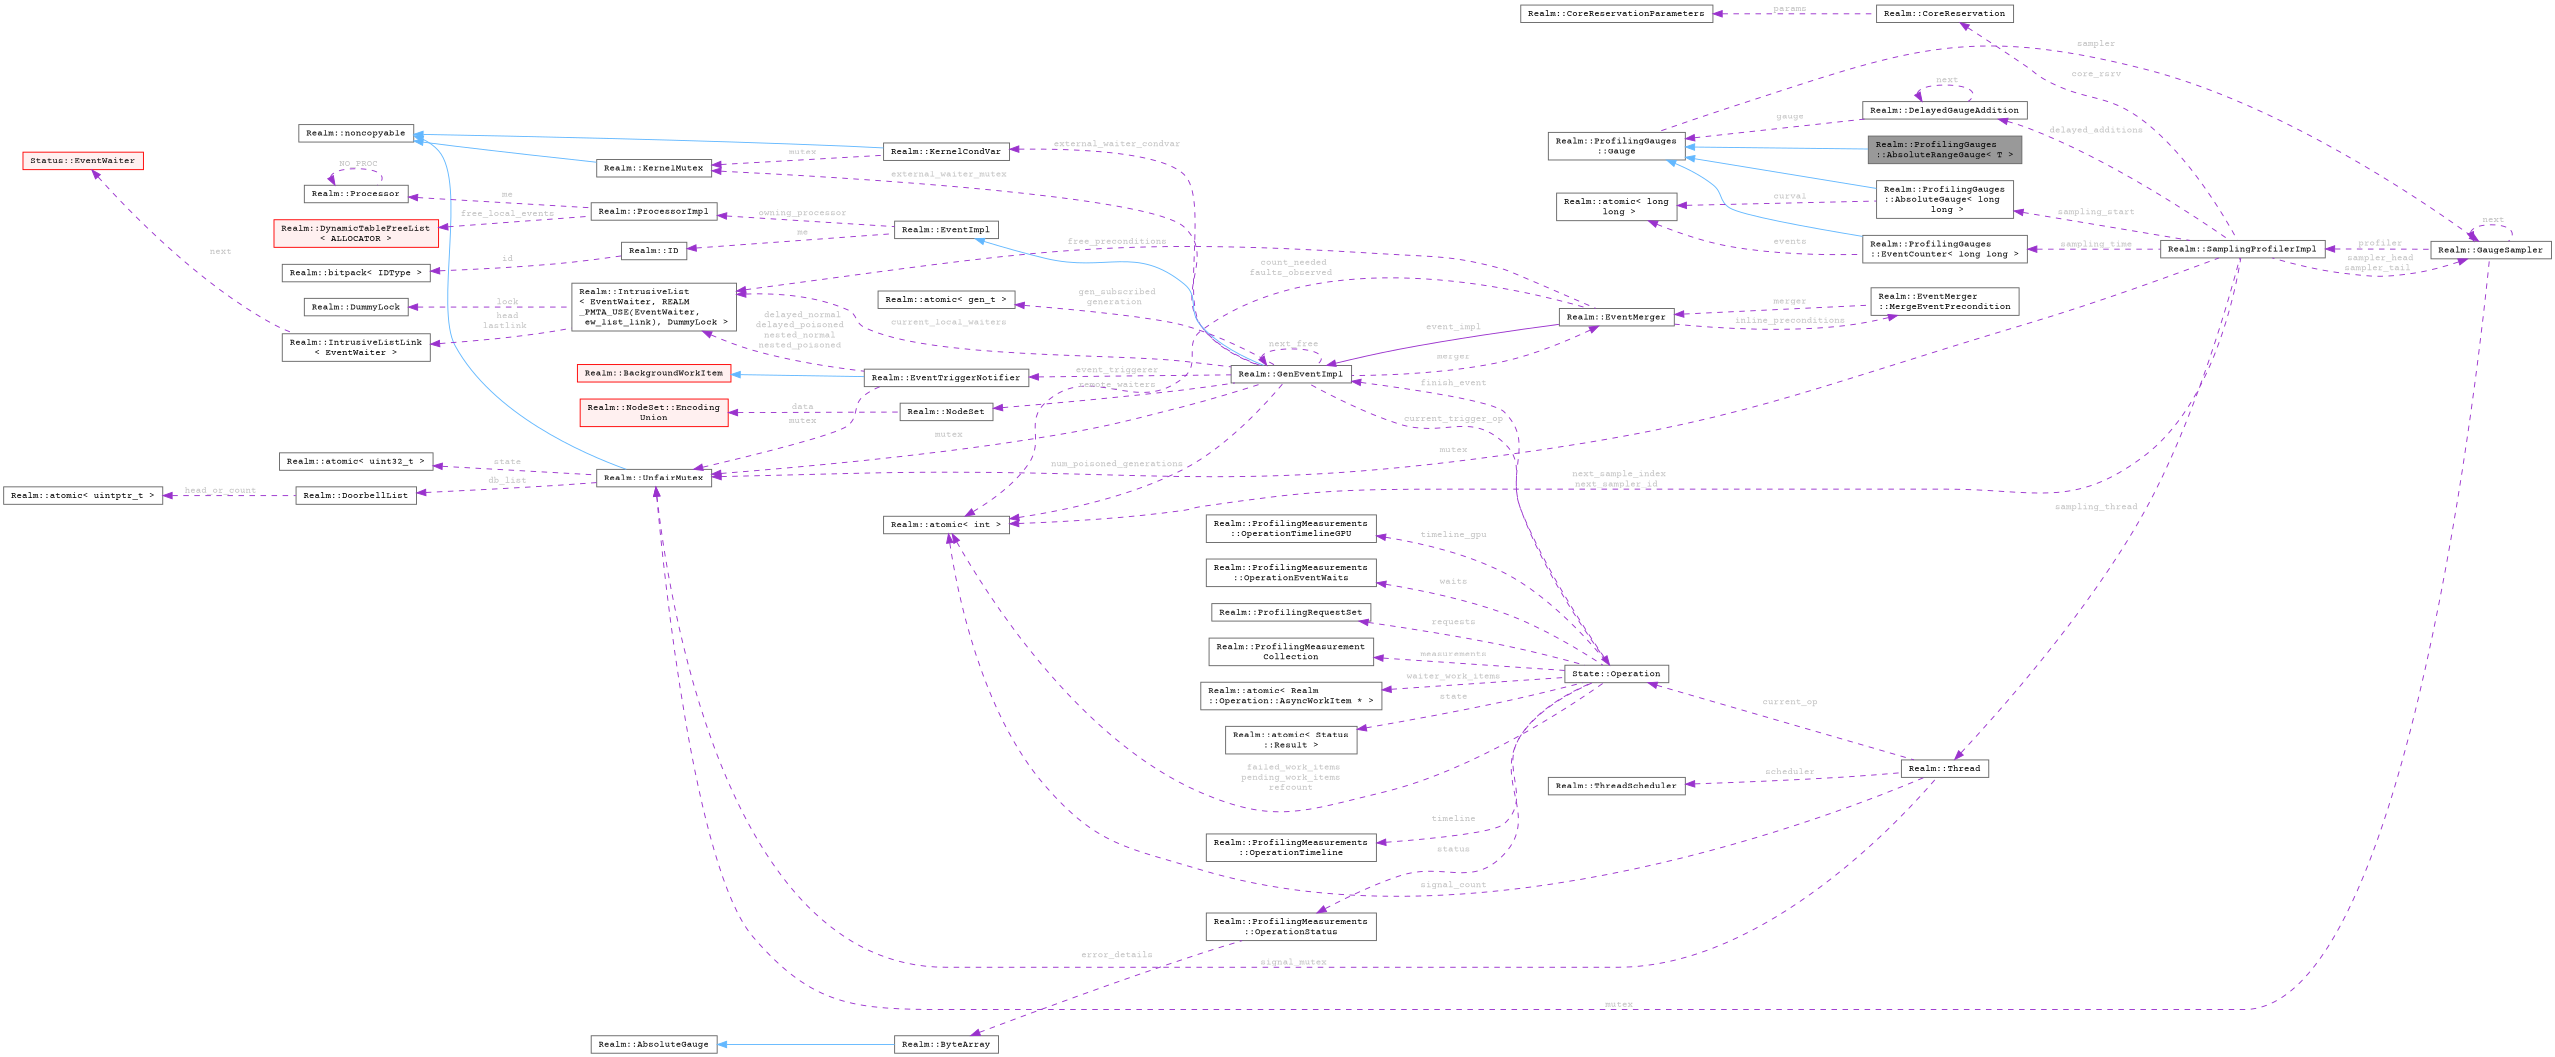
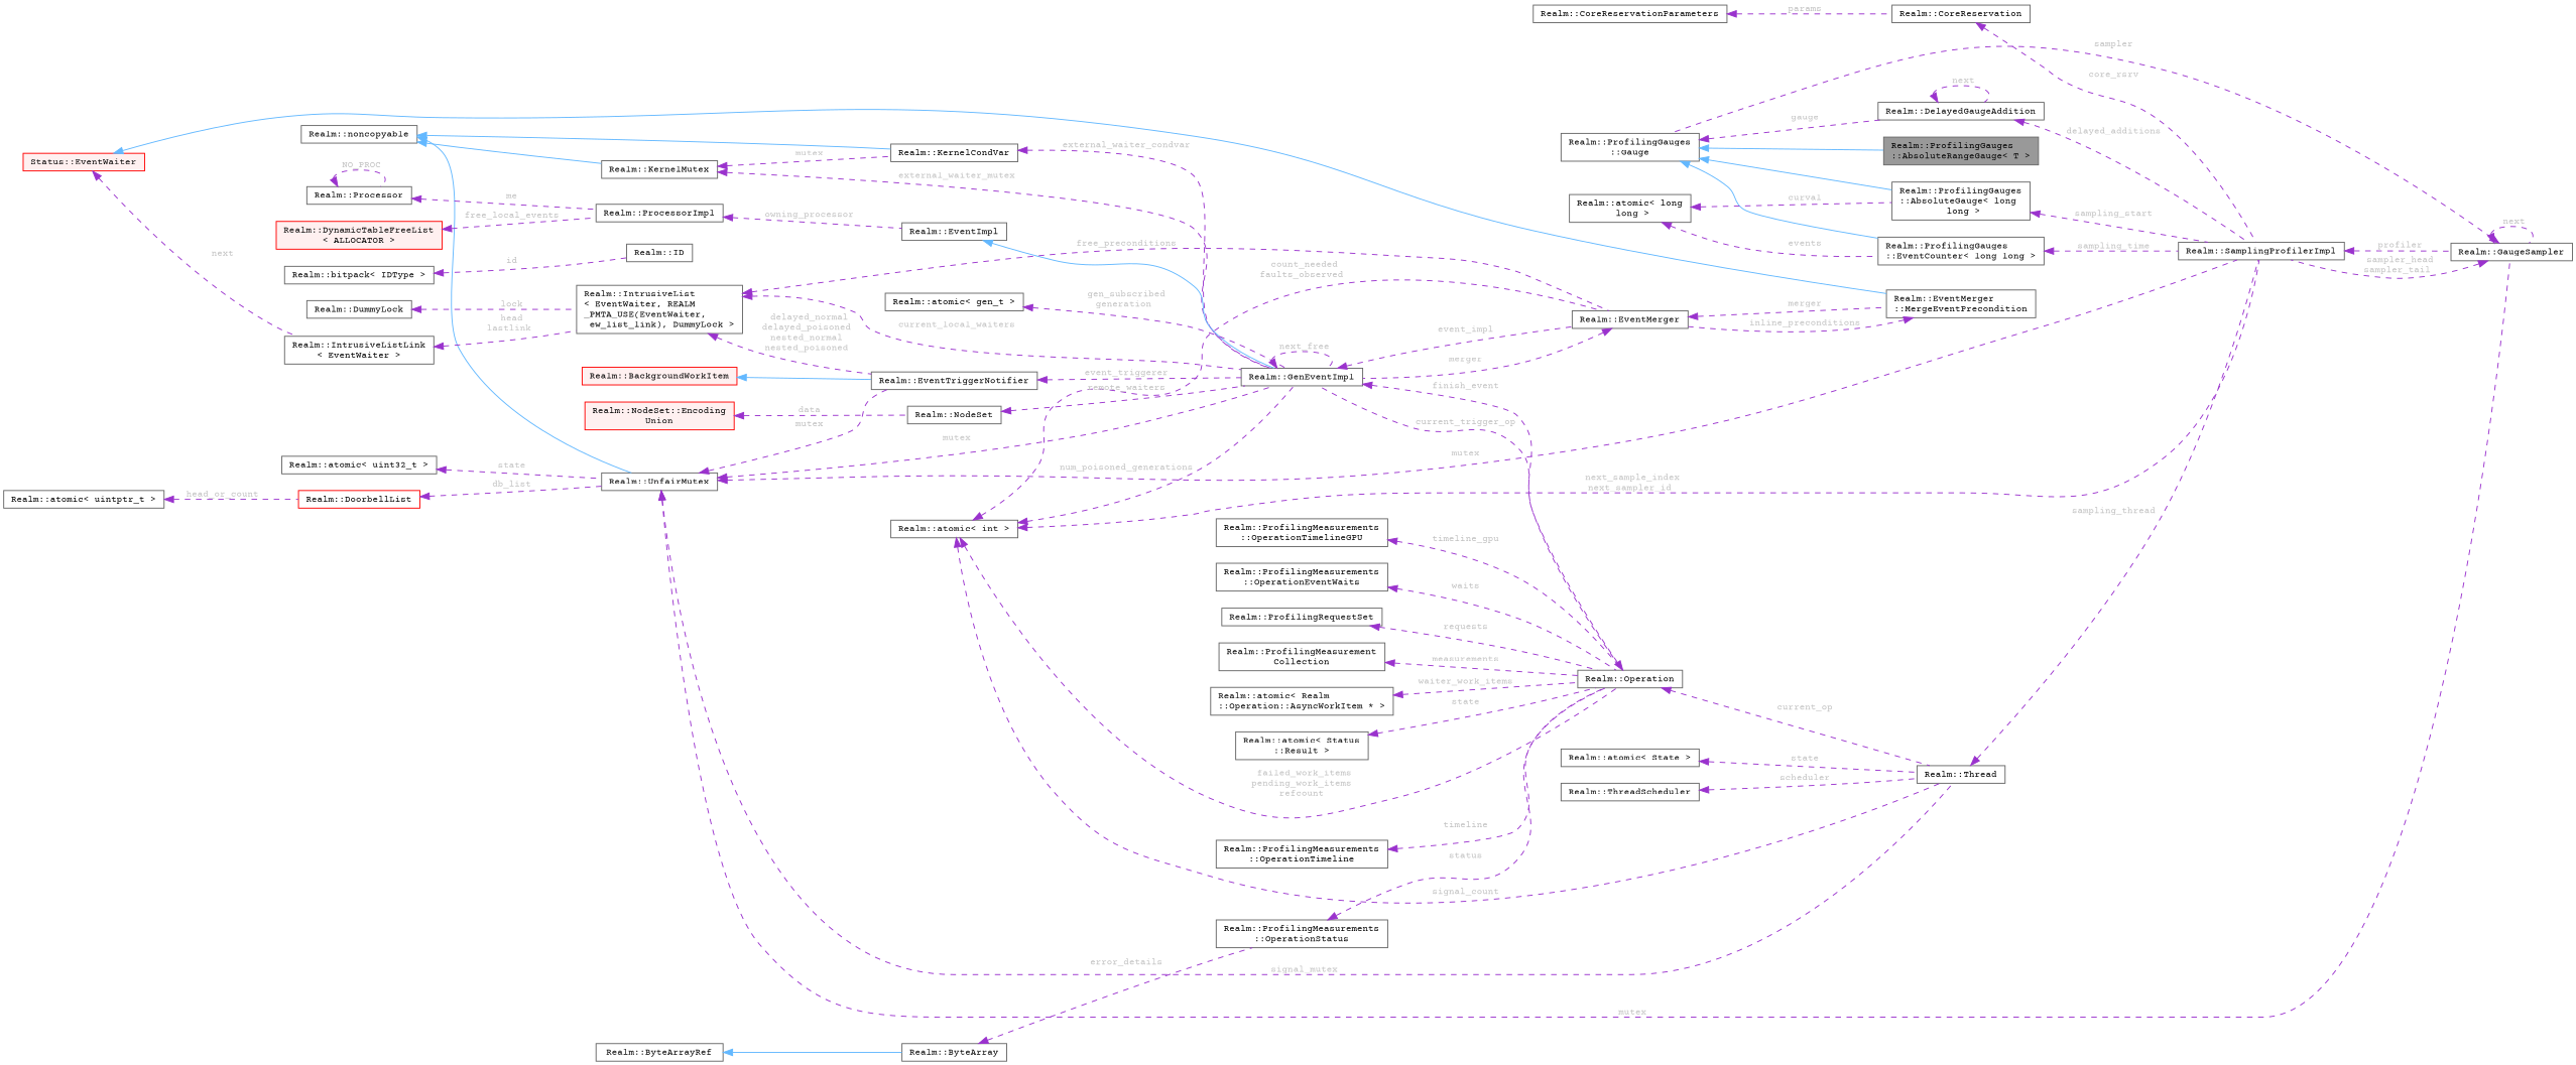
  digraph {
    fontname="Courier Prime"
    rankdir=LR
    node [color=gray40 fillcolor=white fontname="Courier Prime" fontsize=10 shape=box style=filled]
    edge [color=darkorchid3 dir=back fontname="Courier Prime" fontsize=10 labelfontname=Helvetica labelfontsize=10 style=dashed fontcolor=grey]
    n1 [fillcolor=grey60 fontcolor=black height=0.2 label="Realm::ProfilingGauges\l::AbsoluteRangeGauge\< T \>" width=0.4]
    n2 [height=0.2 label="Realm::ProfilingGauges\l::Gauge" width=0.4]
    n3 [height=0.2 label="Realm::DelayedGaugeAddition" width=0.4]
    n4 [height=0.2 label="Realm::ProfilingGauges\l::AbsoluteGauge\< long\l long \>" width=0.4]
    n5 [height=0.2 label="Realm::ProfilingGauges\l::EventCounter\< long long \>" width=0.4]
    n6 [height=0.2 label="Realm::SamplingProfilerImpl" width=0.4]
    n7 [height=0.2 label="Realm::GaugeSampler" width=0.4]
    n8 [height=0.2 label="Realm::UnfairMutex" width=0.4]
    n9 [height=0.2 label="Realm::Thread" width=0.4]
    n10 [height=0.2 label="Realm::GenEventImpl" width=0.4]
    n11 [height=0.2 label="Realm::EventTriggerNotifier" width=0.4]
-   n12 [height=0.2 label="State::Operation" width=0.4]
+   n12 [height=0.2 label="Realm::Operation" width=0.4]
    n13 [height=0.2 label="Realm::EventMerger" width=0.4]
    n14 [height=0.2 label="Realm::noncopyable" width=0.4]
    n15 [height=0.2 label="Realm::KernelMutex" width=0.4]
    n16 [height=0.2 label="Realm::KernelCondVar" width=0.4]
    n17 [height=0.2 label="Realm::atomic\< uint32_t \>" width=0.4]
-   n18 [height=0.2 label="Realm::DoorbellList" width=0.4]
+   n18 [color=red height=0.2 label="Realm::DoorbellList" width=0.4]
    n19 [height=0.2 label="Realm::atomic\< uintptr_t \>" width=0.4]
    n20 [height=0.2 label="Realm::atomic\< int \>" width=0.4]
    n21 [height=0.2 label="Realm::EventMerger\l::MergeEventPrecondition" width=0.4]
    n22 [height=0.2 label="Realm::CoreReservation" width=0.4]
    n23 [height=0.2 label="Realm::CoreReservationParameters" width=0.4]
+   n24 [height=0.2 label="Realm::atomic\< State \>" width=0.4]
    n25 [height=0.2 label="Realm::ThreadScheduler" width=0.4]
    n26 [height=0.2 label="Realm::EventImpl" width=0.4]
    n27 [height=0.2 label="Realm::ID" width=0.4]
    n28 [height=0.2 label="Realm::bitpack\< IDType \>" width=0.4]
    n29 [height=0.2 label="Realm::ProcessorImpl" width=0.4]
    n30 [color=red fillcolor="#FFF0F0" height=0.2 label="Realm::DynamicTableFreeList\l\< ALLOCATOR \>" width=0.4]
    n31 [height=0.2 label="Realm::Processor" width=0.4]
    n32 [height=0.2 label="Realm::atomic\< gen_t \>" width=0.4]
    n33 [color=red fillcolor="#FFF0F0" height=0.2 label="Status::EventWaiter" width=0.4]
    n34 [height=0.2 label="Realm::IntrusiveListLink\l\< EventWaiter \>" width=0.4]
    n35 [height=0.2 label="Realm::IntrusiveList\l\< EventWaiter, REALM\l_PMTA_USE(EventWaiter,\l ew_list_link), DummyLock \>" width=0.4]
    n36 [height=0.2 label="Realm::DummyLock" width=0.4]
    n37 [color=red fillcolor="#FFF0F0" height=0.2 label="Realm::BackgroundWorkItem" width=0.4]
    n38 [height=0.2 label="Realm::NodeSet" width=0.4]
    n39 [color=red fillcolor="#FFF0F0" height=0.2 label="Realm::NodeSet::Encoding\lUnion" width=0.4]
    n40 [height=0.2 label="Realm::atomic\< Status\l::Result \>" width=0.4]
    n41 [height=0.2 label="Realm::ProfilingMeasurements\l::OperationStatus" width=0.4]
    n42 [height=0.2 label="Realm::ByteArray" width=0.4]
-   n43 [height=0.2 label="Realm::AbsoluteGauge" width=0.4]
+   n43 [height=0.2 label="Realm::ByteArrayRef" width=0.4]
    n44 [height=0.2 label="Realm::ProfilingMeasurements\l::OperationTimeline" width=0.4]
    n45 [height=0.2 label="Realm::ProfilingMeasurements\l::OperationTimelineGPU" width=0.4]
    n46 [height=0.2 label="Realm::ProfilingMeasurements\l::OperationEventWaits" width=0.4]
    n47 [height=0.2 label="Realm::ProfilingRequestSet" width=0.4]
    n48 [height=0.2 label="Realm::ProfilingMeasurement\lCollection" width=0.4]
    n49 [height=0.2 label="Realm::atomic\< Realm\l::Operation::AsyncWorkItem * \>" width=0.4]
    n50 [height=0.2 label="Realm::atomic\< long\l long \>" width=0.4]
    n2 -> n1 [color=steelblue1 style=solid fontcolor=""]
    n2 -> n3 [label=" gauge"]
    n2 -> n4 [color=steelblue1 style=solid fontcolor=""]
    n2 -> n5 [color=steelblue1 style=solid fontcolor=""]
    n3 -> n3 [label=" next"]
    n3 -> n6 [label=" delayed_additions"]
    n4 -> n6 [label=" sampling_start"]
    n5 -> n6 [label=" sampling_time"]
    n6 -> n7 [label=" profiler"]
    n7 -> n2 [label=" sampler"]
    n7 -> n6 [label=" sampler_head\nsampler_tail"]
    n7 -> n7 [label=" next"]
    n8 -> n6 [label=" mutex"]
    n8 -> n7 [label=" mutex"]
    n8 -> n9 [label=" signal_mutex"]
    n8 -> n10 [label=" mutex"]
    n8 -> n11 [label=" mutex"]
    n9 -> n6 [label=" sampling_thread"]
    n10 -> n10 [label=" next_free"]
    n10 -> n12 [label=" finish_event"]
-   n10 -> n13 [label=" event_impl" style=solid]
+   n10 -> n13 [label=" event_impl"]
    n11 -> n10 [label=" event_triggerer"]
    n12 -> n9 [label=" current_op"]
    n12 -> n10 [label=" current_trigger_op"]
    n13 -> n10 [label=" merger"]
    n13 -> n21 [label=" merger"]
    n14 -> n8 [color=steelblue1 style=solid fontcolor=""]
    n14 -> n15 [color=steelblue1 style=solid fontcolor=""]
    n14 -> n16 [color=steelblue1 style=solid fontcolor=""]
    n15 -> n10 [label=" external_waiter_mutex"]
    n15 -> n16 [label=" mutex"]
    n16 -> n10 [label=" external_waiter_condvar"]
    n17 -> n8 [label=" state"]
    n18 -> n8 [label=" db_list"]
    n19 -> n18 [label=" head_or_count"]
    n20 -> n6 [label=" next_sample_index\nnext_sampler_id"]
    n20 -> n9 [label=" signal_count"]
    n20 -> n10 [label=" num_poisoned_generations"]
    n20 -> n12 [label=" failed_work_items\npending_work_items\nrefcount"]
    n20 -> n13 [label=" count_needed\nfaults_observed"]
    n21 -> n13 [label=" inline_preconditions"]
    n22 -> n6 [label=" core_rsrv"]
    n23 -> n22 [label=" params"]
+   n24 -> n9 [label=" state"]
    n25 -> n9 [label=" scheduler"]
    n26 -> n10 [color=steelblue1 style=solid fontcolor=""]
-   n27 -> n26 [label=" me"]
    n28 -> n27 [label=" id"]
    n29 -> n26 [label=" owning_processor"]
    n30 -> n29 [label=" free_local_events"]
    n31 -> n29 [label=" me"]
    n31 -> n31 [label=" NO_PROC"]
    n32 -> n10 [label=" gen_subscribed\ngeneration"]
+   n33 -> n21 [color=steelblue1 style=solid fontcolor=""]
    n33 -> n34 [label=" next"]
    n34 -> n35 [label=" head\nlastlink"]
    n35 -> n10 [label=" current_local_waiters"]
    n35 -> n11 [label=" delayed_normal\ndelayed_poisoned\nnested_normal\nnested_poisoned"]
    n35 -> n13 [label=" free_preconditions"]
    n36 -> n35 [label=" lock"]
    n37 -> n11 [color=steelblue1 style=solid fontcolor=""]
    n38 -> n10 [label=" remote_waiters"]
    n39 -> n38 [label=" data"]
    n40 -> n12 [label=" state"]
    n41 -> n12 [label=" status"]
    n42 -> n41 [label=" error_details"]
    n43 -> n42 [color=steelblue1 style=solid fontcolor=""]
    n44 -> n12 [label=" timeline"]
    n45 -> n12 [label=" timeline_gpu"]
    n46 -> n12 [label=" waits"]
    n47 -> n12 [label=" requests"]
    n48 -> n12 [label=" measurements"]
    n49 -> n12 [label=" waiter_work_items"]
    n50 -> n4 [label=" curval"]
    n50 -> n5 [label=" events"]
  }
